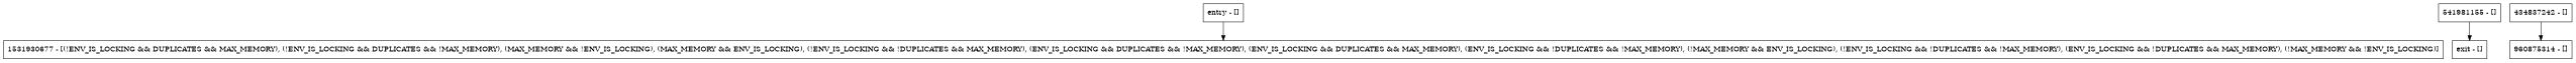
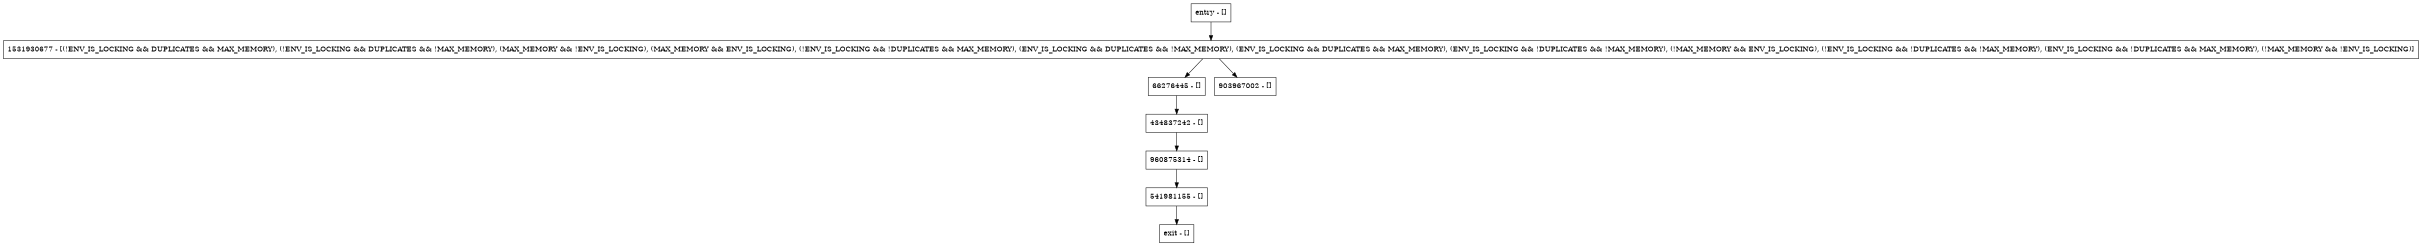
  digraph {
    node [shape=record]
    n1 [label="entry - []"]
    n2 [label="1531930677 - [(!ENV_IS_LOCKING && DUPLICATES && MAX_MEMORY), (!ENV_IS_LOCKING && DUPLICATES && !MAX_MEMORY), (MAX_MEMORY && !ENV_IS_LOCKING), (MAX_MEMORY && ENV_IS_LOCKING), (!ENV_IS_LOCKING && !DUPLICATES && MAX_MEMORY), (ENV_IS_LOCKING && DUPLICATES && !MAX_MEMORY), (ENV_IS_LOCKING && DUPLICATES && MAX_MEMORY), (ENV_IS_LOCKING && !DUPLICATES && !MAX_MEMORY), (!MAX_MEMORY && ENV_IS_LOCKING), (!ENV_IS_LOCKING && !DUPLICATES && !MAX_MEMORY), (ENV_IS_LOCKING && !DUPLICATES && MAX_MEMORY), (!MAX_MEMORY && !ENV_IS_LOCKING)]"]
+   n3 [label="66276445 - []"]
+   n4 [label="903967002 - []"]
    n5 [label="exit - []"]
    n6 [label="434837242 - []"]
    n7 [label="960875314 - []"]
    n8 [label="541981155 - []"]
    n1 -> n2
+   n2 -> n3
+   n2 -> n4
+   n3 -> n6
    n6 -> n7
+   n7 -> n8
    n8 -> n5
  }
